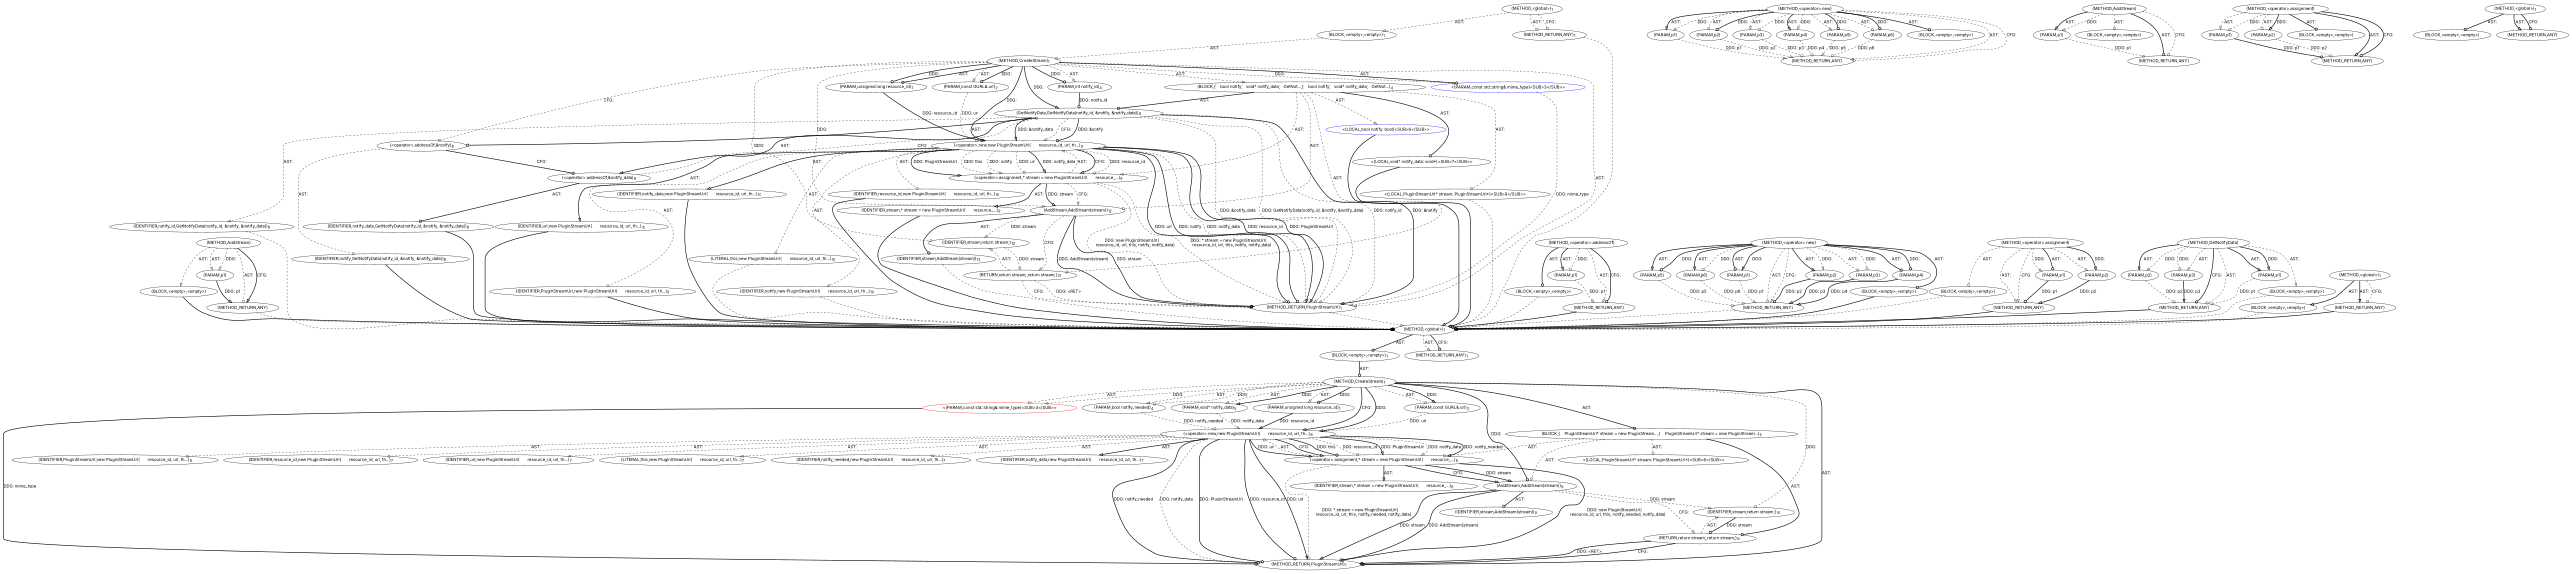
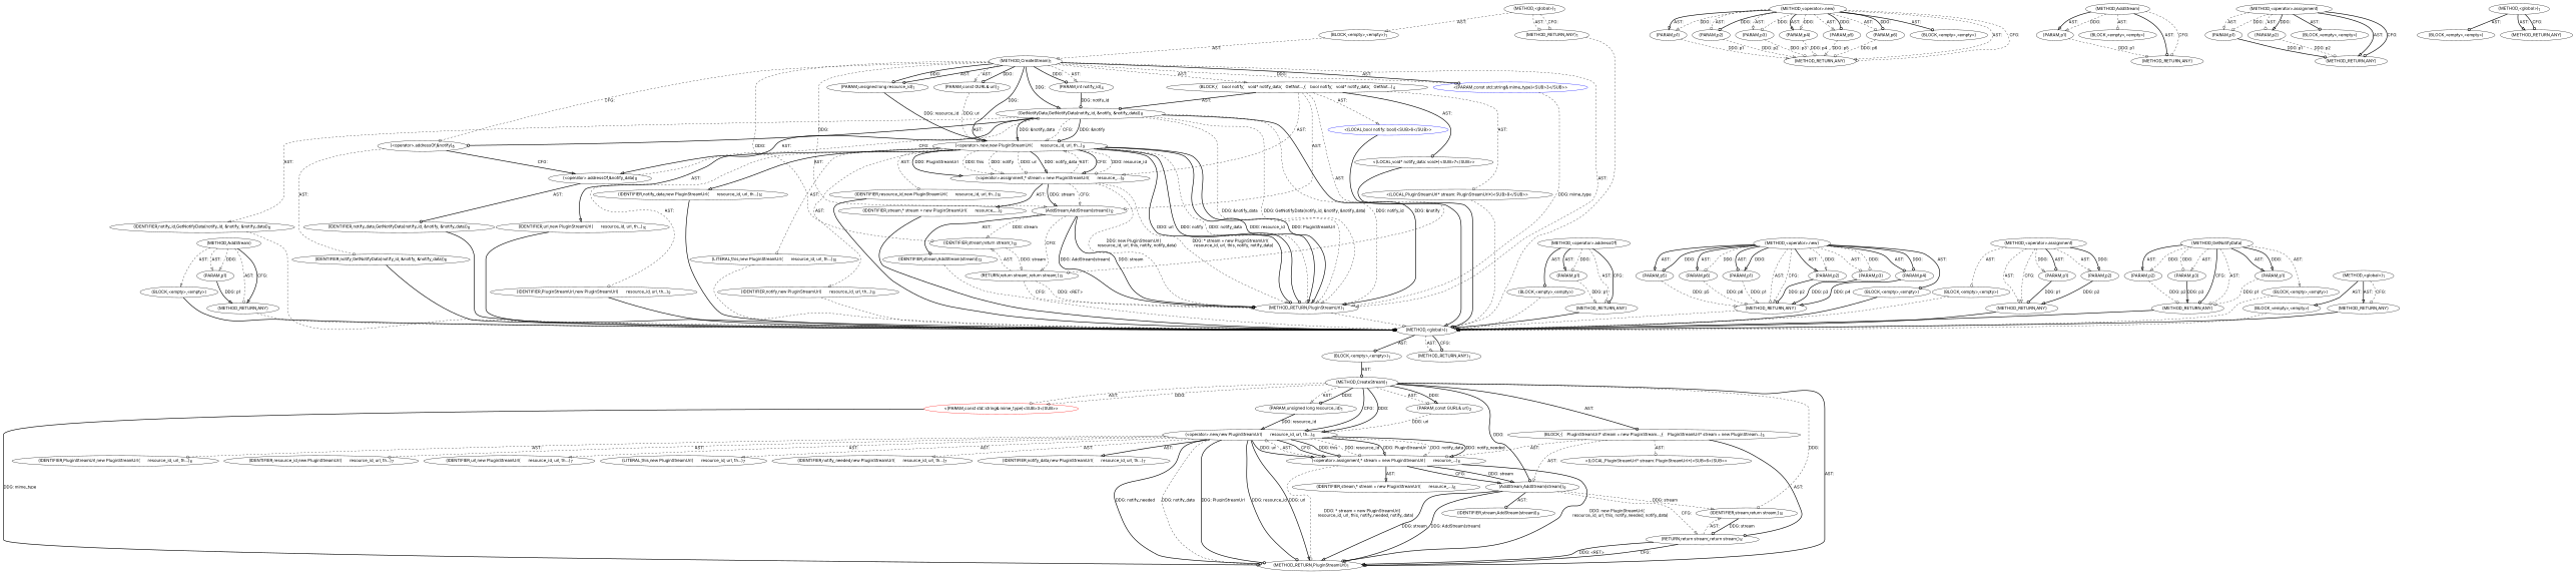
  digraph {
    fontname=Inter
    node [fontname=Inter]
    edge [arrowhead=onormal fontname=Inter style=dashed]
    n1 [label=<(METHOD,&lt;global&gt;)<SUB>1</SUB>>]
    n2 [label=<(BLOCK,&lt;empty&gt;,&lt;empty&gt;)<SUB>1</SUB>>]
    n3 [label=<(METHOD_RETURN,ANY)<SUB>1</SUB>>]
    n4 [label=<(METHOD,CreateStream)<SUB>1</SUB>>]
    n5 [label=<(PARAM,unsigned long resource_id)<SUB>1</SUB>>]
    n6 [label=<(PARAM,const GURL&amp; url)<SUB>2</SUB>>]
    n7 [color=red label="<(PARAM,const std::string&amp; mime_type)<SUB>3</SUB>>"]
-   n8 [label=<(PARAM,bool notify_needed)<SUB>4</SUB>>]
-   n9 [label=<(PARAM,void* notify_data)<SUB>5</SUB>>]
    n10 [label=<(BLOCK,{    PluginStreamUrl* stream = new PluginStream...,{    PluginStreamUrl* stream = new PluginStream...)<SUB>5</SUB>>]
    n11 [label=<(&lt;operator&gt;.new,new PluginStreamUrl(       resource_id, url, th...)<SUB>6</SUB>>]
    n12 [label=<(AddStream,AddStream(stream))<SUB>9</SUB>>]
    n13 [label=<(IDENTIFIER,stream,return stream;)<SUB>10</SUB>>]
    n14 [label=<(METHOD_RETURN,PluginStreamUrl)<SUB>1</SUB>>]
    n15 [color=black label="<(LOCAL,PluginStreamUrl* stream: PluginStreamUrl*)<SUB>6</SUB>>"]
    n16 [label=<(&lt;operator&gt;.assignment,* stream = new PluginStreamUrl(       resource_...)<SUB>6</SUB>>]
    n17 [label=<(RETURN,return stream;,return stream;)<SUB>10</SUB>>]
    n18 [label=<(IDENTIFIER,PluginStreamUrl,new PluginStreamUrl(       resource_id, url, th...)<SUB>6</SUB>>]
    n19 [label=<(IDENTIFIER,resource_id,new PluginStreamUrl(       resource_id, url, th...)<SUB>7</SUB>>]
    n20 [label=<(IDENTIFIER,url,new PluginStreamUrl(       resource_id, url, th...)<SUB>7</SUB>>]
    n21 [label=<(LITERAL,this,new PluginStreamUrl(       resource_id, url, th...)<SUB>7</SUB>>]
    n22 [label=<(IDENTIFIER,notify_needed,new PluginStreamUrl(       resource_id, url, th...)<SUB>7</SUB>>]
    n23 [label=<(IDENTIFIER,notify_data,new PluginStreamUrl(       resource_id, url, th...)<SUB>7</SUB>>]
    n24 [label=<(IDENTIFIER,stream,AddStream(stream))<SUB>9</SUB>>]
    n25 [label=<(IDENTIFIER,stream,* stream = new PluginStreamUrl(       resource_...)<SUB>6</SUB>>]
    n26 [label=<(METHOD,&lt;operator&gt;.new)>]
    n27 [label=<(PARAM,p1)>]
    n28 [label=<(PARAM,p2)>]
    n29 [label=<(PARAM,p3)>]
    n30 [label=<(PARAM,p4)>]
    n31 [label=<(PARAM,p5)>]
    n32 [label=<(PARAM,p6)>]
    n33 [label=<(BLOCK,&lt;empty&gt;,&lt;empty&gt;)>]
    n34 [label=<(METHOD_RETURN,ANY)>]
    n35 [label=<(METHOD,AddStream)>]
    n36 [label=<(PARAM,p1)>]
    n37 [label=<(BLOCK,&lt;empty&gt;,&lt;empty&gt;)>]
    n38 [label=<(METHOD_RETURN,ANY)>]
    n39 [label=<(METHOD,&lt;operator&gt;.assignment)>]
    n40 [label=<(PARAM,p1)>]
    n41 [label=<(PARAM,p2)>]
    n42 [label=<(BLOCK,&lt;empty&gt;,&lt;empty&gt;)>]
    n43 [label=<(METHOD_RETURN,ANY)>]
    n44 [label=<(METHOD,&lt;global&gt;)<SUB>1</SUB>>]
    n45 [label=<(BLOCK,&lt;empty&gt;,&lt;empty&gt;)>]
    n46 [label=<(METHOD_RETURN,ANY)>]
    n47 [label=<(METHOD,AddStream)>]
    n48 [label=<(PARAM,p1)>]
    n49 [label=<(BLOCK,&lt;empty&gt;,&lt;empty&gt;)>]
    n50 [label=<(METHOD_RETURN,ANY)>]
    n51 [label=<(METHOD,&lt;global&gt;)<SUB>1</SUB>>]
    n52 [label=<(BLOCK,&lt;empty&gt;,&lt;empty&gt;)<SUB>1</SUB>>]
    n53 [label=<(METHOD_RETURN,ANY)<SUB>1</SUB>>]
    n54 [label=<(METHOD,CreateStream)<SUB>1</SUB>>]
    n55 [label=<(PARAM,unsigned long resource_id)<SUB>1</SUB>>]
    n56 [label=<(PARAM,const GURL&amp; url)<SUB>2</SUB>>]
    n57 [color=blue label="<(PARAM,const std::string&amp; mime_type)<SUB>3</SUB>>"]
    n58 [label=<(PARAM,int notify_id)<SUB>4</SUB>>]
    n59 [label=<(BLOCK,{    bool notify;   void* notify_data;   GetNot...,{    bool notify;   void* notify_data;   GetNot...)<SUB>4</SUB>>]
    n60 [label=<(GetNotifyData,GetNotifyData(notify_id, &amp;notify, &amp;notify_data))<SUB>8</SUB>>]
    n61 [label=<(&lt;operator&gt;.addressOf,&amp;notify)<SUB>8</SUB>>]
    n62 [label=<(&lt;operator&gt;.new,new PluginStreamUrl(       resource_id, url, th...)<SUB>9</SUB>>]
    n63 [label=<(AddStream,AddStream(stream))<SUB>12</SUB>>]
    n64 [label=<(IDENTIFIER,stream,return stream;)<SUB>13</SUB>>]
    n65 [label=<(METHOD_RETURN,PluginStreamUrl)<SUB>1</SUB>>]
    n66 [color=blue label="<(LOCAL,bool notify: bool)<SUB>6</SUB>>"]
    n67 [color=black label="<(LOCAL,void* notify_data: void*)<SUB>7</SUB>>"]
    n68 [color=black label="<(LOCAL,PluginStreamUrl* stream: PluginStreamUrl*)<SUB>9</SUB>>"]
    n69 [label=<(&lt;operator&gt;.assignment,* stream = new PluginStreamUrl(       resource_...)<SUB>9</SUB>>]
    n70 [label=<(RETURN,return stream;,return stream;)<SUB>13</SUB>>]
    n71 [label=<(IDENTIFIER,notify_id,GetNotifyData(notify_id, &amp;notify, &amp;notify_data))<SUB>8</SUB>>]
    n72 [label=<(&lt;operator&gt;.addressOf,&amp;notify_data)<SUB>8</SUB>>]
    n73 [label=<(IDENTIFIER,notify,GetNotifyData(notify_id, &amp;notify, &amp;notify_data))<SUB>8</SUB>>]
    n74 [label=<(IDENTIFIER,PluginStreamUrl,new PluginStreamUrl(       resource_id, url, th...)<SUB>9</SUB>>]
    n75 [label=<(IDENTIFIER,resource_id,new PluginStreamUrl(       resource_id, url, th...)<SUB>10</SUB>>]
    n76 [label=<(IDENTIFIER,url,new PluginStreamUrl(       resource_id, url, th...)<SUB>10</SUB>>]
    n77 [label=<(LITERAL,this,new PluginStreamUrl(       resource_id, url, th...)<SUB>10</SUB>>]
    n78 [label=<(IDENTIFIER,notify,new PluginStreamUrl(       resource_id, url, th...)<SUB>10</SUB>>]
    n79 [label=<(IDENTIFIER,notify_data,new PluginStreamUrl(       resource_id, url, th...)<SUB>10</SUB>>]
    n80 [label=<(IDENTIFIER,stream,AddStream(stream))<SUB>12</SUB>>]
    n81 [label=<(IDENTIFIER,stream,* stream = new PluginStreamUrl(       resource_...)<SUB>9</SUB>>]
    n82 [label=<(IDENTIFIER,notify_data,GetNotifyData(notify_id, &amp;notify, &amp;notify_data))<SUB>8</SUB>>]
    n83 [label=<(METHOD,&lt;operator&gt;.addressOf)>]
    n84 [label=<(PARAM,p1)>]
    n85 [label=<(BLOCK,&lt;empty&gt;,&lt;empty&gt;)>]
    n86 [label=<(METHOD_RETURN,ANY)>]
    n87 [label=<(METHOD,&lt;operator&gt;.new)>]
    n88 [label=<(PARAM,p1)>]
    n89 [label=<(PARAM,p2)>]
    n90 [label=<(PARAM,p3)>]
    n91 [label=<(PARAM,p4)>]
    n92 [label=<(PARAM,p5)>]
    n93 [label=<(PARAM,p6)>]
    n94 [label=<(BLOCK,&lt;empty&gt;,&lt;empty&gt;)>]
    n95 [label=<(METHOD_RETURN,ANY)>]
    n96 [label=<(METHOD,&lt;operator&gt;.assignment)>]
    n97 [label=<(PARAM,p1)>]
    n98 [label=<(PARAM,p2)>]
    n99 [label=<(BLOCK,&lt;empty&gt;,&lt;empty&gt;)>]
    n100 [label=<(METHOD_RETURN,ANY)>]
    n101 [label=<(METHOD,GetNotifyData)>]
    n102 [label=<(PARAM,p1)>]
    n103 [label=<(PARAM,p2)>]
    n104 [label=<(PARAM,p3)>]
    n105 [label=<(BLOCK,&lt;empty&gt;,&lt;empty&gt;)>]
    n106 [label=<(METHOD_RETURN,ANY)>]
    n107 [label=<(METHOD,&lt;global&gt;)<SUB>1</SUB>>]
    n108 [label=<(BLOCK,&lt;empty&gt;,&lt;empty&gt;)>]
    n109 [label=<(METHOD_RETURN,ANY)>]
    n1 -> n2 [arrowhead=odot label="AST: " style=bold]
    n1 -> n3 [label="AST: "]
    n1 -> n3 [arrowhead=odot label="CFG: " style=bold]
    n2 -> n4 [arrowhead=odot label="AST: " style=bold]
    n4 -> n5 [label="AST: "]
    n4 -> n5 [arrowhead=odot label="DDG: " style=bold]
    n4 -> n6 [arrowhead=odot label="AST: "]
    n4 -> n6 [label="DDG: " style=bold]
    n4 -> n7 [arrowhead=odot label="AST: "]
    n4 -> n7 [label="DDG: "]
-   n4 -> n8 [label="AST: "]
-   n4 -> n8 [arrowhead=odot label="DDG: "]
-   n4 -> n9 [label="AST: "]
-   n4 -> n9 [label="DDG: " style=bold]
    n4 -> n10 [arrowhead=odot label="AST: " style=bold]
    n4 -> n11 [label="CFG: " style=bold]
    n4 -> n11 [label="DDG: " style=bold]
    n4 -> n12 [arrowhead=odot label="DDG: " style=bold]
    n4 -> n13 [arrowhead=odot label="DDG: "]
    n4 -> n14 [label="AST: " style=bold]
    n5 -> n11 [label="DDG: resource_id" style=bold]
    n6 -> n11 [label="DDG: url"]
    n7 -> n14 [arrowhead=odot label="DDG: mime_type" style=bold]
-   n8 -> n11 [arrowhead=odot label="DDG: notify_needed"]
-   n9 -> n11 [label="DDG: notify_data"]
    n10 -> n12 [label="AST: "]
    n10 -> n15 [arrowhead=odot label="AST: "]
    n10 -> n16 [arrowhead=odot label="AST: "]
    n10 -> n17 [arrowhead=odot label="AST: " style=bold]
    n11 -> n14 [arrowhead=odot label="DDG: resource_id" style=bold]
    n11 -> n14 [label="DDG: url" style=bold]
    n11 -> n14 [arrowhead=odot label="DDG: notify_needed" style=bold]
    n11 -> n14 [arrowhead=odot label="DDG: notify_data"]
    n11 -> n14 [arrowhead=odot label="DDG: PluginStreamUrl" style=bold]
    n11 -> n16 [label="CFG: " style=bold]
    n11 -> n16 [arrowhead=odot label="DDG: this" style=bold]
    n11 -> n16 [arrowhead=odot label="DDG: resource_id"]
    n11 -> n16 [label="DDG: PluginStreamUrl" style=bold]
    n11 -> n16 [label="DDG: notify_data"]
    n11 -> n16 [label="DDG: notify_needed" style=bold]
    n11 -> n16 [label="DDG: url" style=bold]
    n11 -> n18 [arrowhead=odot label="AST: "]
    n11 -> n19 [arrowhead=odot label="AST: "]
    n11 -> n20 [label="AST: "]
    n11 -> n21 [label="AST: "]
    n11 -> n22 [label="AST: "]
    n11 -> n23 [label="AST: " style=bold]
    n12 -> n13 [label="DDG: stream"]
    n12 -> n14 [label="DDG: stream" style=bold]
    n12 -> n14 [arrowhead=odot label="DDG: AddStream(stream)" style=bold]
    n12 -> n17 [label="CFG: "]
    n12 -> n24 [arrowhead=odot label="AST: " style=bold]
    n13 -> n17 [arrowhead=odot label="DDG: stream" style=bold]
    n16 -> n11 [arrowhead=odot label="AST: "]
    n16 -> n12 [label="CFG: " style=bold]
    n16 -> n12 [label="DDG: stream" style=bold]
    n16 -> n14 [arrowhead=odot label="DDG: new PluginStreamUrl(\n      resource_id, url, this, notify_needed, notify_data)" style=bold]
    n16 -> n14 [arrowhead=odot label="DDG: * stream = new PluginStreamUrl(\n      resource_id, url, this, notify_needed, notify_data)"]
    n16 -> n25 [label="AST: " style=bold]
    n17 -> n13 [label="AST: "]
    n17 -> n14 [arrowhead=odot label="CFG: " style=bold]
    n17 -> n14 [label="DDG: &lt;RET&gt;" style=bold]
    n26 -> n27 [label="AST: " style=bold]
    n26 -> n27 [label="DDG: "]
    n26 -> n28 [arrowhead=odot label="AST: "]
    n26 -> n28 [arrowhead=odot label="DDG: " style=bold]
    n26 -> n29 [label="AST: "]
    n26 -> n29 [arrowhead=odot label="DDG: "]
    n26 -> n30 [label="AST: " style=bold]
    n26 -> n30 [label="DDG: "]
    n26 -> n31 [label="AST: "]
    n26 -> n31 [arrowhead=odot label="DDG: " style=bold]
    n26 -> n32 [arrowhead=odot label="AST: "]
    n26 -> n32 [arrowhead=odot label="DDG: " style=bold]
    n26 -> n33 [arrowhead=odot label="AST: " style=bold]
    n26 -> n34 [label="AST: "]
    n26 -> n34 [arrowhead=odot label="CFG: "]
    n27 -> n34 [label="DDG: p1"]
    n28 -> n34 [label="DDG: p2"]
    n29 -> n34 [arrowhead=odot label="DDG: p3"]
    n30 -> n34 [arrowhead=odot label="DDG: p4"]
    n31 -> n34 [label="DDG: p5"]
    n32 -> n34 [arrowhead=odot label="DDG: p6"]
    n35 -> n36 [label="AST: " style=bold]
    n35 -> n36 [label="DDG: "]
    n35 -> n37 [arrowhead=odot label="AST: "]
    n35 -> n38 [arrowhead=odot label="AST: " style=bold]
    n35 -> n38 [arrowhead=odot label="CFG: "]
    n36 -> n38 [arrowhead=odot label="DDG: p1"]
    n39 -> n40 [label="AST: "]
    n39 -> n40 [arrowhead=odot label="DDG: "]
    n39 -> n41 [arrowhead=odot label="AST: "]
    n39 -> n41 [label="DDG: " style=bold]
    n39 -> n42 [arrowhead=odot label="AST: " style=bold]
    n39 -> n43 [label="AST: " style=bold]
    n39 -> n43 [arrowhead=odot label="CFG: " style=bold]
    n40 -> n43 [arrowhead=odot label="DDG: p1" style=bold]
    n41 -> n43 [arrowhead=odot label="DDG: p2"]
    n44 -> n45 [arrowhead=odot label="AST: " style=bold]
    n44 -> n46 [label="AST: " style=bold]
    n44 -> n46 [arrowhead=odot label="CFG: " style=bold]
    n47 -> n48 [label="AST: "]
    n47 -> n48 [label="DDG: "]
    n47 -> n49 [label="AST: "]
    n47 -> n50 [arrowhead=odot label="AST: "]
    n47 -> n50 [label="CFG: " style=bold]
    n48 -> n50 [label="DDG: p1" style=bold]
    n49 -> n1 [arrowhead=odot style=bold]
    n50 -> n1
    n51 -> n52 [label="AST: "]
    n51 -> n53 [arrowhead=odot label="AST: "]
    n51 -> n53 [arrowhead=odot label="CFG: "]
    n52 -> n54 [arrowhead=odot label="AST: "]
    n53 -> n1
    n54 -> n55 [arrowhead=odot label="AST: " style=bold]
    n54 -> n55 [arrowhead=odot label="DDG: " style=bold]
    n54 -> n56 [label="AST: "]
    n54 -> n56 [arrowhead=odot label="DDG: " style=bold]
    n54 -> n57 [arrowhead=odot label="AST: " style=bold]
    n54 -> n57 [arrowhead=odot label="DDG: "]
    n54 -> n58 [label="AST: "]
    n54 -> n58 [arrowhead=odot label="DDG: " style=bold]
    n54 -> n59 [label="AST: "]
    n54 -> n60 [label="DDG: " style=bold]
    n54 -> n61 [arrowhead=odot label="CFG: "]
    n54 -> n62 [label="DDG: " style=bold]
    n54 -> n63 [label="DDG: "]
    n54 -> n64 [arrowhead=odot label="DDG: "]
    n54 -> n65 [label="AST: "]
    n55 -> n62 [label="DDG: resource_id" style=bold]
    n56 -> n62 [label="DDG: url"]
    n57 -> n65 [label="DDG: mime_type"]
    n58 -> n60 [arrowhead=odot label="DDG: notify_id" style=bold]
    n59 -> n60 [arrowhead=odot label="AST: " style=bold]
    n59 -> n63 [arrowhead=odot label="AST: "]
    n59 -> n66 [label="AST: "]
    n59 -> n67 [arrowhead=odot label="AST: " style=bold]
    n59 -> n68 [arrowhead=odot label="AST: "]
    n59 -> n69 [label="AST: "]
    n59 -> n70 [arrowhead=odot label="AST: "]
    n60 -> n61 [arrowhead=odot label="AST: " style=bold]
    n60 -> n62 [label="CFG: "]
    n60 -> n62 [arrowhead=odot label="DDG: &amp;notify" style=bold]
    n60 -> n62 [label="DDG: &amp;notify_data" style=bold]
    n60 -> n65 [label="DDG: notify_id"]
    n60 -> n65 [label="DDG: &amp;notify" style=bold]
    n60 -> n65 [label="DDG: &amp;notify_data"]
    n60 -> n65 [label="DDG: GetNotifyData(notify_id, &amp;notify, &amp;notify_data)"]
    n60 -> n71 [label="AST: "]
    n60 -> n72 [label="AST: " style=bold]
-   n61 -> n72 [arrowhead=odot label="CFG: " style=bold]
+   n61 -> n72 [label="CFG: " style=bold]
    n61 -> n73 [arrowhead=odot label="AST: "]
    n62 -> n65 [label="DDG: resource_id" style=bold]
    n62 -> n65 [arrowhead=odot label="DDG: url" style=bold]
    n62 -> n65 [arrowhead=odot label="DDG: notify" style=bold]
    n62 -> n65 [arrowhead=odot label="DDG: notify_data"]
    n62 -> n65 [label="DDG: PluginStreamUrl" style=bold]
    n62 -> n69 [label="CFG: " style=bold]
    n62 -> n69 [arrowhead=odot label="DDG: resource_id"]
    n62 -> n69 [label="DDG: PluginStreamUrl" style=bold]
    n62 -> n69 [label="DDG: this"]
    n62 -> n69 [label="DDG: notify"]
    n62 -> n69 [arrowhead=odot label="DDG: url"]
    n62 -> n69 [label="DDG: notify_data" style=bold]
    n62 -> n74 [arrowhead=odot label="AST: "]
    n62 -> n75 [arrowhead=odot label="AST: "]
    n62 -> n76 [label="AST: " style=bold]
    n62 -> n77 [arrowhead=odot label="AST: "]
    n62 -> n78 [label="AST: "]
    n62 -> n79 [label="AST: " style=bold]
    n63 -> n64 [label="DDG: stream"]
    n63 -> n65 [label="DDG: stream" style=bold]
    n63 -> n65 [arrowhead=odot label="DDG: AddStream(stream)" style=bold]
    n63 -> n70 [label="CFG: "]
    n63 -> n80 [arrowhead=odot label="AST: " style=bold]
    n64 -> n70 [label="DDG: stream"]
    n65 -> n1
    n66 -> n1 [style=bold]
    n67 -> n1 [arrowhead=odot style=bold]
    n68 -> n1 [arrowhead=odot]
    n69 -> n62 [label="AST: "]
    n69 -> n63 [label="CFG: "]
    n69 -> n63 [label="DDG: stream" style=bold]
    n69 -> n65 [arrowhead=odot label="DDG: new PluginStreamUrl(\n      resource_id, url, this, notify, notify_data)"]
    n69 -> n65 [label="DDG: * stream = new PluginStreamUrl(\n      resource_id, url, this, notify, notify_data)"]
    n69 -> n81 [label="AST: " style=bold]
    n70 -> n64 [label="AST: "]
    n70 -> n65 [arrowhead=odot label="CFG: "]
    n70 -> n65 [label="DDG: &lt;RET&gt;"]
    n71 -> n1 [arrowhead=odot]
    n72 -> n60 [arrowhead=odot label="CFG: "]
    n72 -> n82 [arrowhead=odot label="AST: " style=bold]
    n73 -> n1 [arrowhead=odot style=bold]
    n74 -> n1 [style=bold]
    n75 -> n1 [style=bold]
    n76 -> n1 [style=bold]
    n77 -> n1 [arrowhead=odot]
    n78 -> n1
    n79 -> n1 [style=bold]
    n80 -> n1 [arrowhead=odot]
    n81 -> n1 [arrowhead=odot style=bold]
    n82 -> n1 [style=bold]
    n83 -> n84 [label="AST: " style=bold]
    n83 -> n84 [arrowhead=odot label="DDG: "]
    n83 -> n85 [arrowhead=odot label="AST: " style=bold]
    n83 -> n86 [label="AST: "]
    n83 -> n86 [arrowhead=odot label="CFG: " style=bold]
    n84 -> n86 [label="DDG: p1"]
    n85 -> n1 [arrowhead=odot]
    n86 -> n1 [arrowhead=odot style=bold]
    n87 -> n88 [arrowhead=odot label="AST: " style=bold]
    n87 -> n88 [label="DDG: " style=bold]
    n87 -> n89 [label="AST: " style=bold]
    n87 -> n89 [label="DDG: "]
    n87 -> n90 [arrowhead=odot label="AST: "]
    n87 -> n90 [arrowhead=odot label="DDG: "]
    n87 -> n91 [arrowhead=odot label="AST: " style=bold]
    n87 -> n91 [arrowhead=odot label="DDG: " style=bold]
    n87 -> n92 [label="AST: " style=bold]
    n87 -> n92 [arrowhead=odot label="DDG: " style=bold]
    n87 -> n93 [label="AST: " style=bold]
    n87 -> n93 [arrowhead=odot label="DDG: "]
    n87 -> n94 [arrowhead=odot label="AST: " style=bold]
    n87 -> n95 [arrowhead=odot label="AST: "]
    n87 -> n95 [label="CFG: "]
    n88 -> n95 [label="DDG: p1"]
    n89 -> n95 [arrowhead=odot label="DDG: p2" style=bold]
    n90 -> n95 [label="DDG: p3" style=bold]
    n91 -> n95 [label="DDG: p4" style=bold]
    n92 -> n95 [label="DDG: p5"]
    n93 -> n95 [arrowhead=odot label="DDG: p6"]
    n94 -> n1 [arrowhead=odot style=bold]
    n95 -> n1 [arrowhead=odot]
    n96 -> n97 [arrowhead=odot label="AST: " style=bold]
    n96 -> n97 [label="DDG: "]
    n96 -> n98 [label="AST: "]
    n96 -> n98 [label="DDG: " style=bold]
    n96 -> n99 [arrowhead=odot label="AST: "]
    n96 -> n100 [label="AST: "]
    n96 -> n100 [label="CFG: "]
    n97 -> n100 [arrowhead=odot label="DDG: p1" style=bold]
    n98 -> n100 [label="DDG: p2" style=bold]
    n99 -> n1 [arrowhead=odot]
    n100 -> n1 [arrowhead=odot style=bold]
    n101 -> n102 [label="AST: " style=bold]
    n101 -> n102 [label="DDG: " style=bold]
    n101 -> n103 [label="AST: " style=bold]
    n101 -> n103 [label="DDG: "]
    n101 -> n104 [label="AST: "]
    n101 -> n104 [arrowhead=odot label="DDG: "]
    n101 -> n105 [label="AST: "]
    n101 -> n106 [arrowhead=odot label="AST: "]
    n101 -> n106 [arrowhead=odot label="CFG: " style=bold]
    n102 -> n106 [arrowhead=odot label="DDG: p1"]
    n103 -> n106 [arrowhead=odot label="DDG: p2"]
    n104 -> n106 [label="DDG: p3" style=bold]
    n105 -> n1
    n106 -> n1 [arrowhead=odot style=bold]
    n107 -> n108 [label="AST: " style=bold]
    n107 -> n109 [label="AST: " style=bold]
    n107 -> n109 [arrowhead=odot label="CFG: "]
    n108 -> n1
    n109 -> n1 [style=bold]
  }
